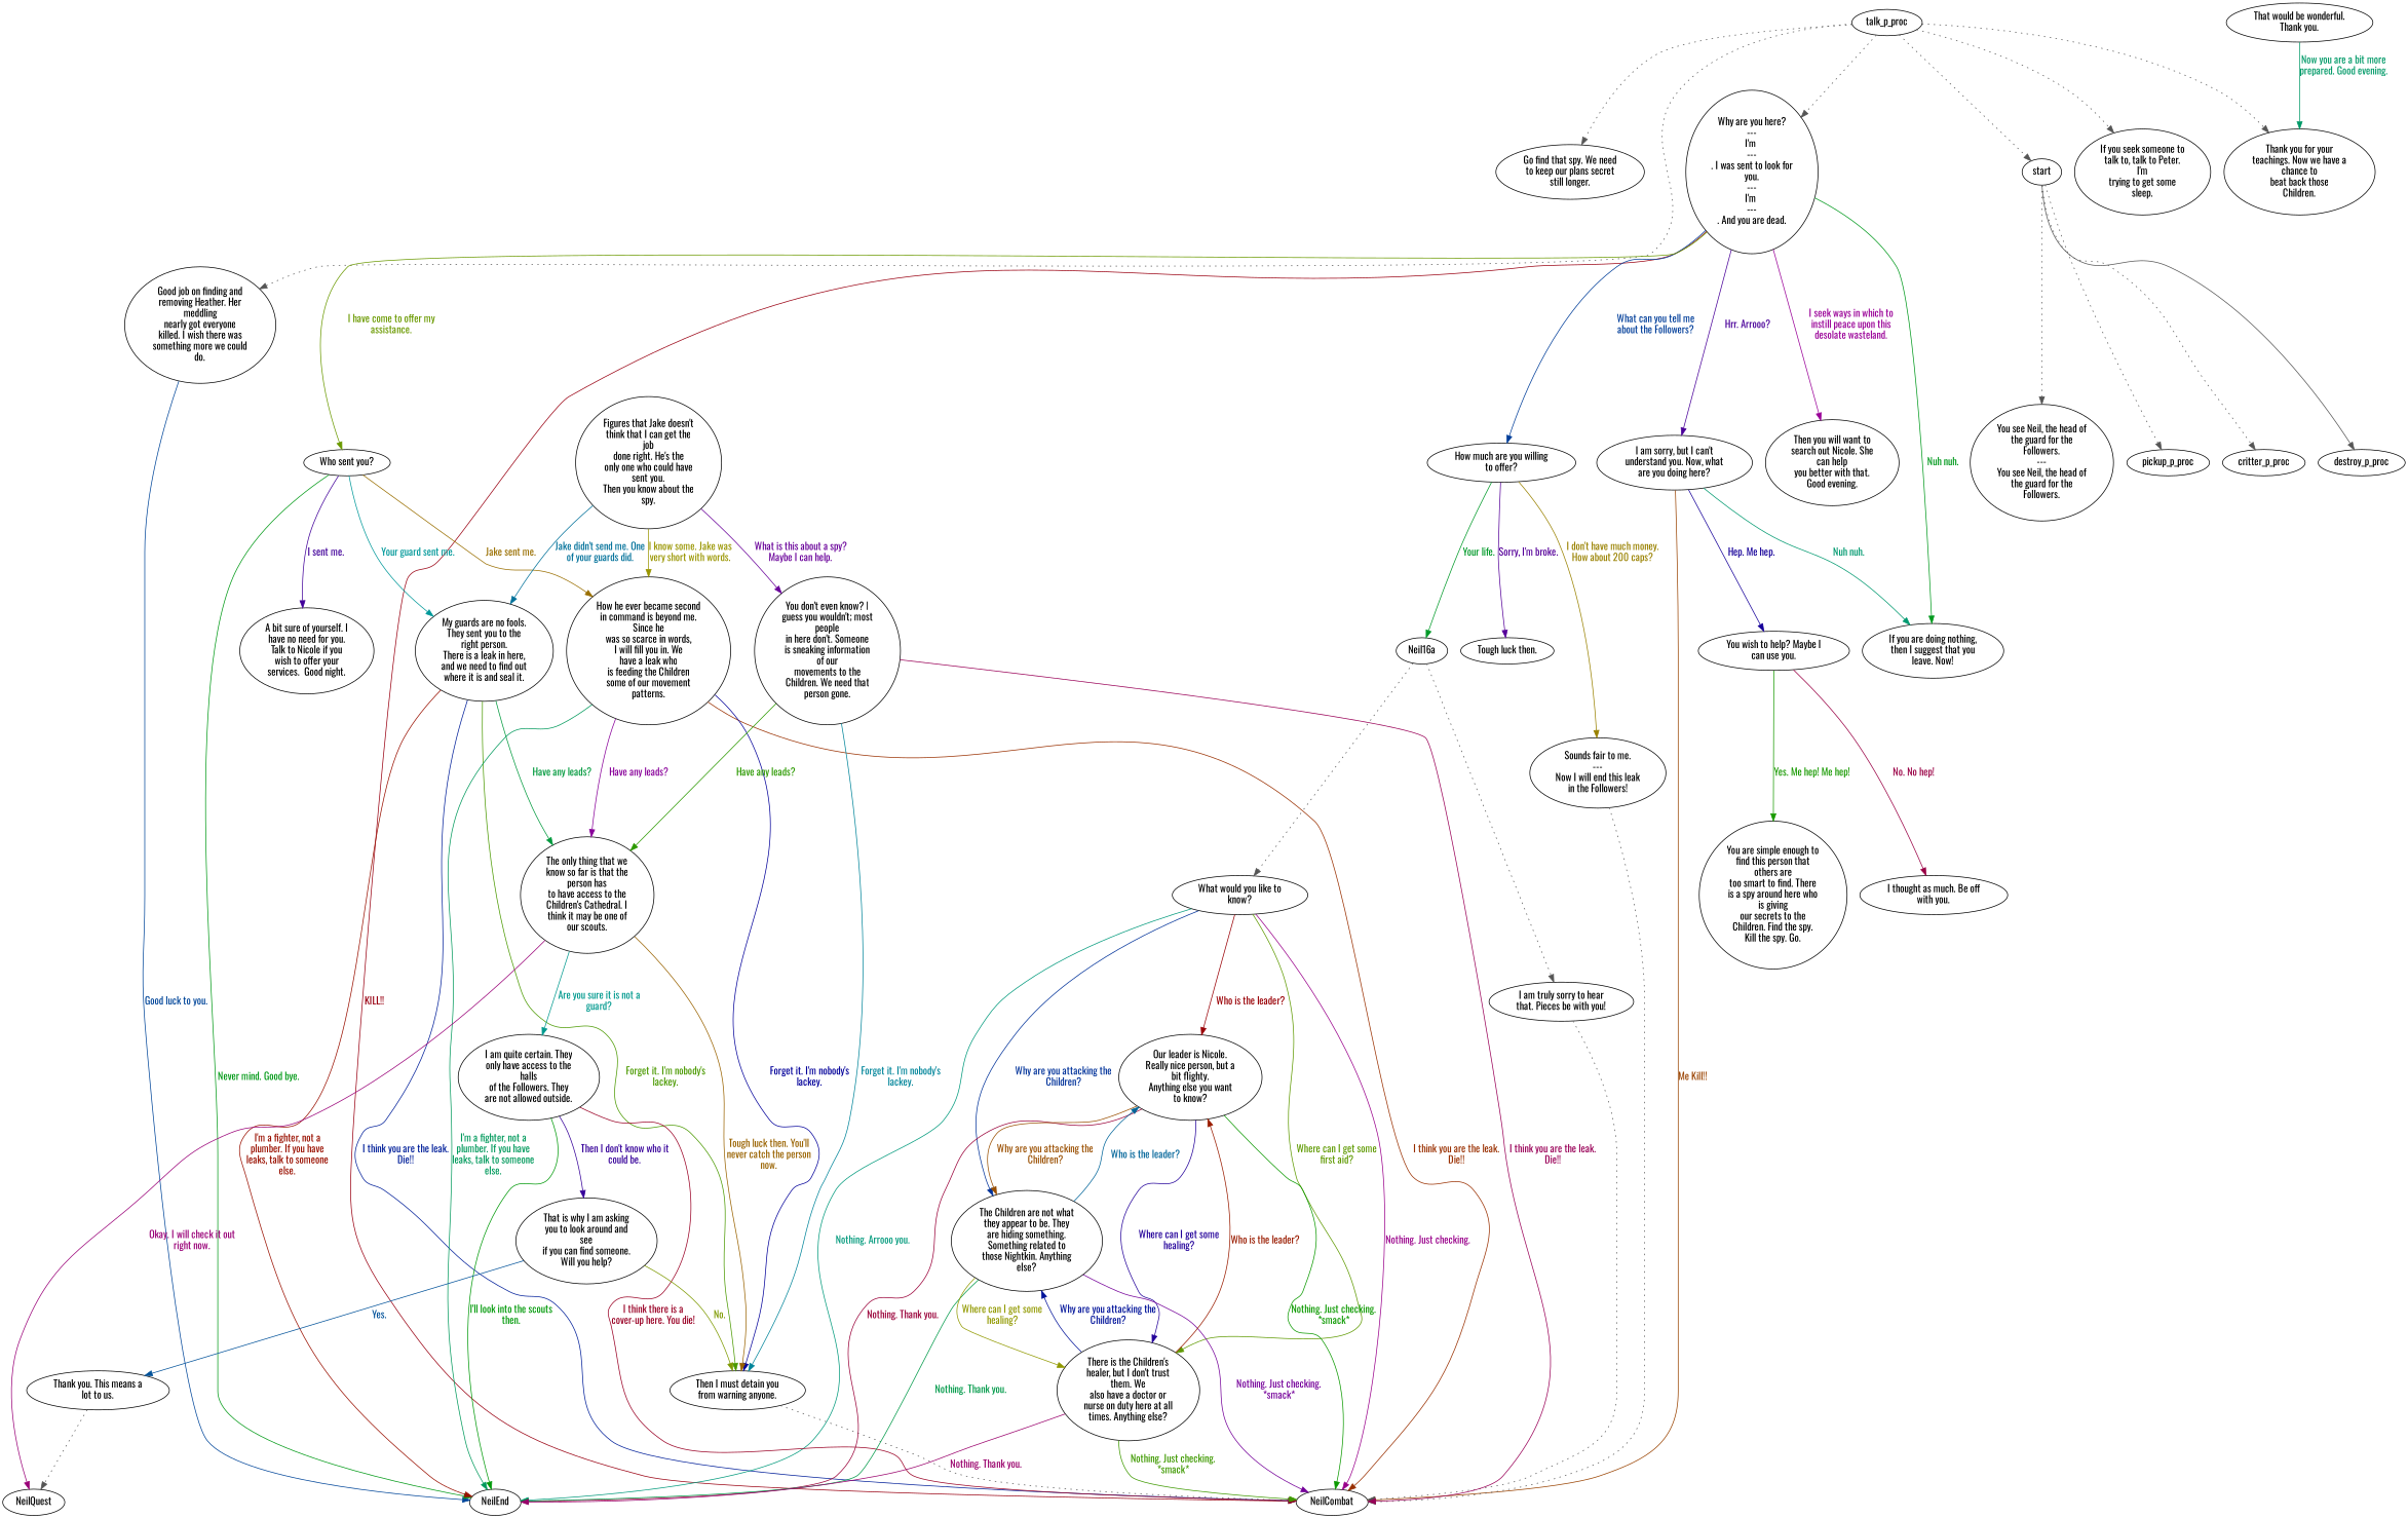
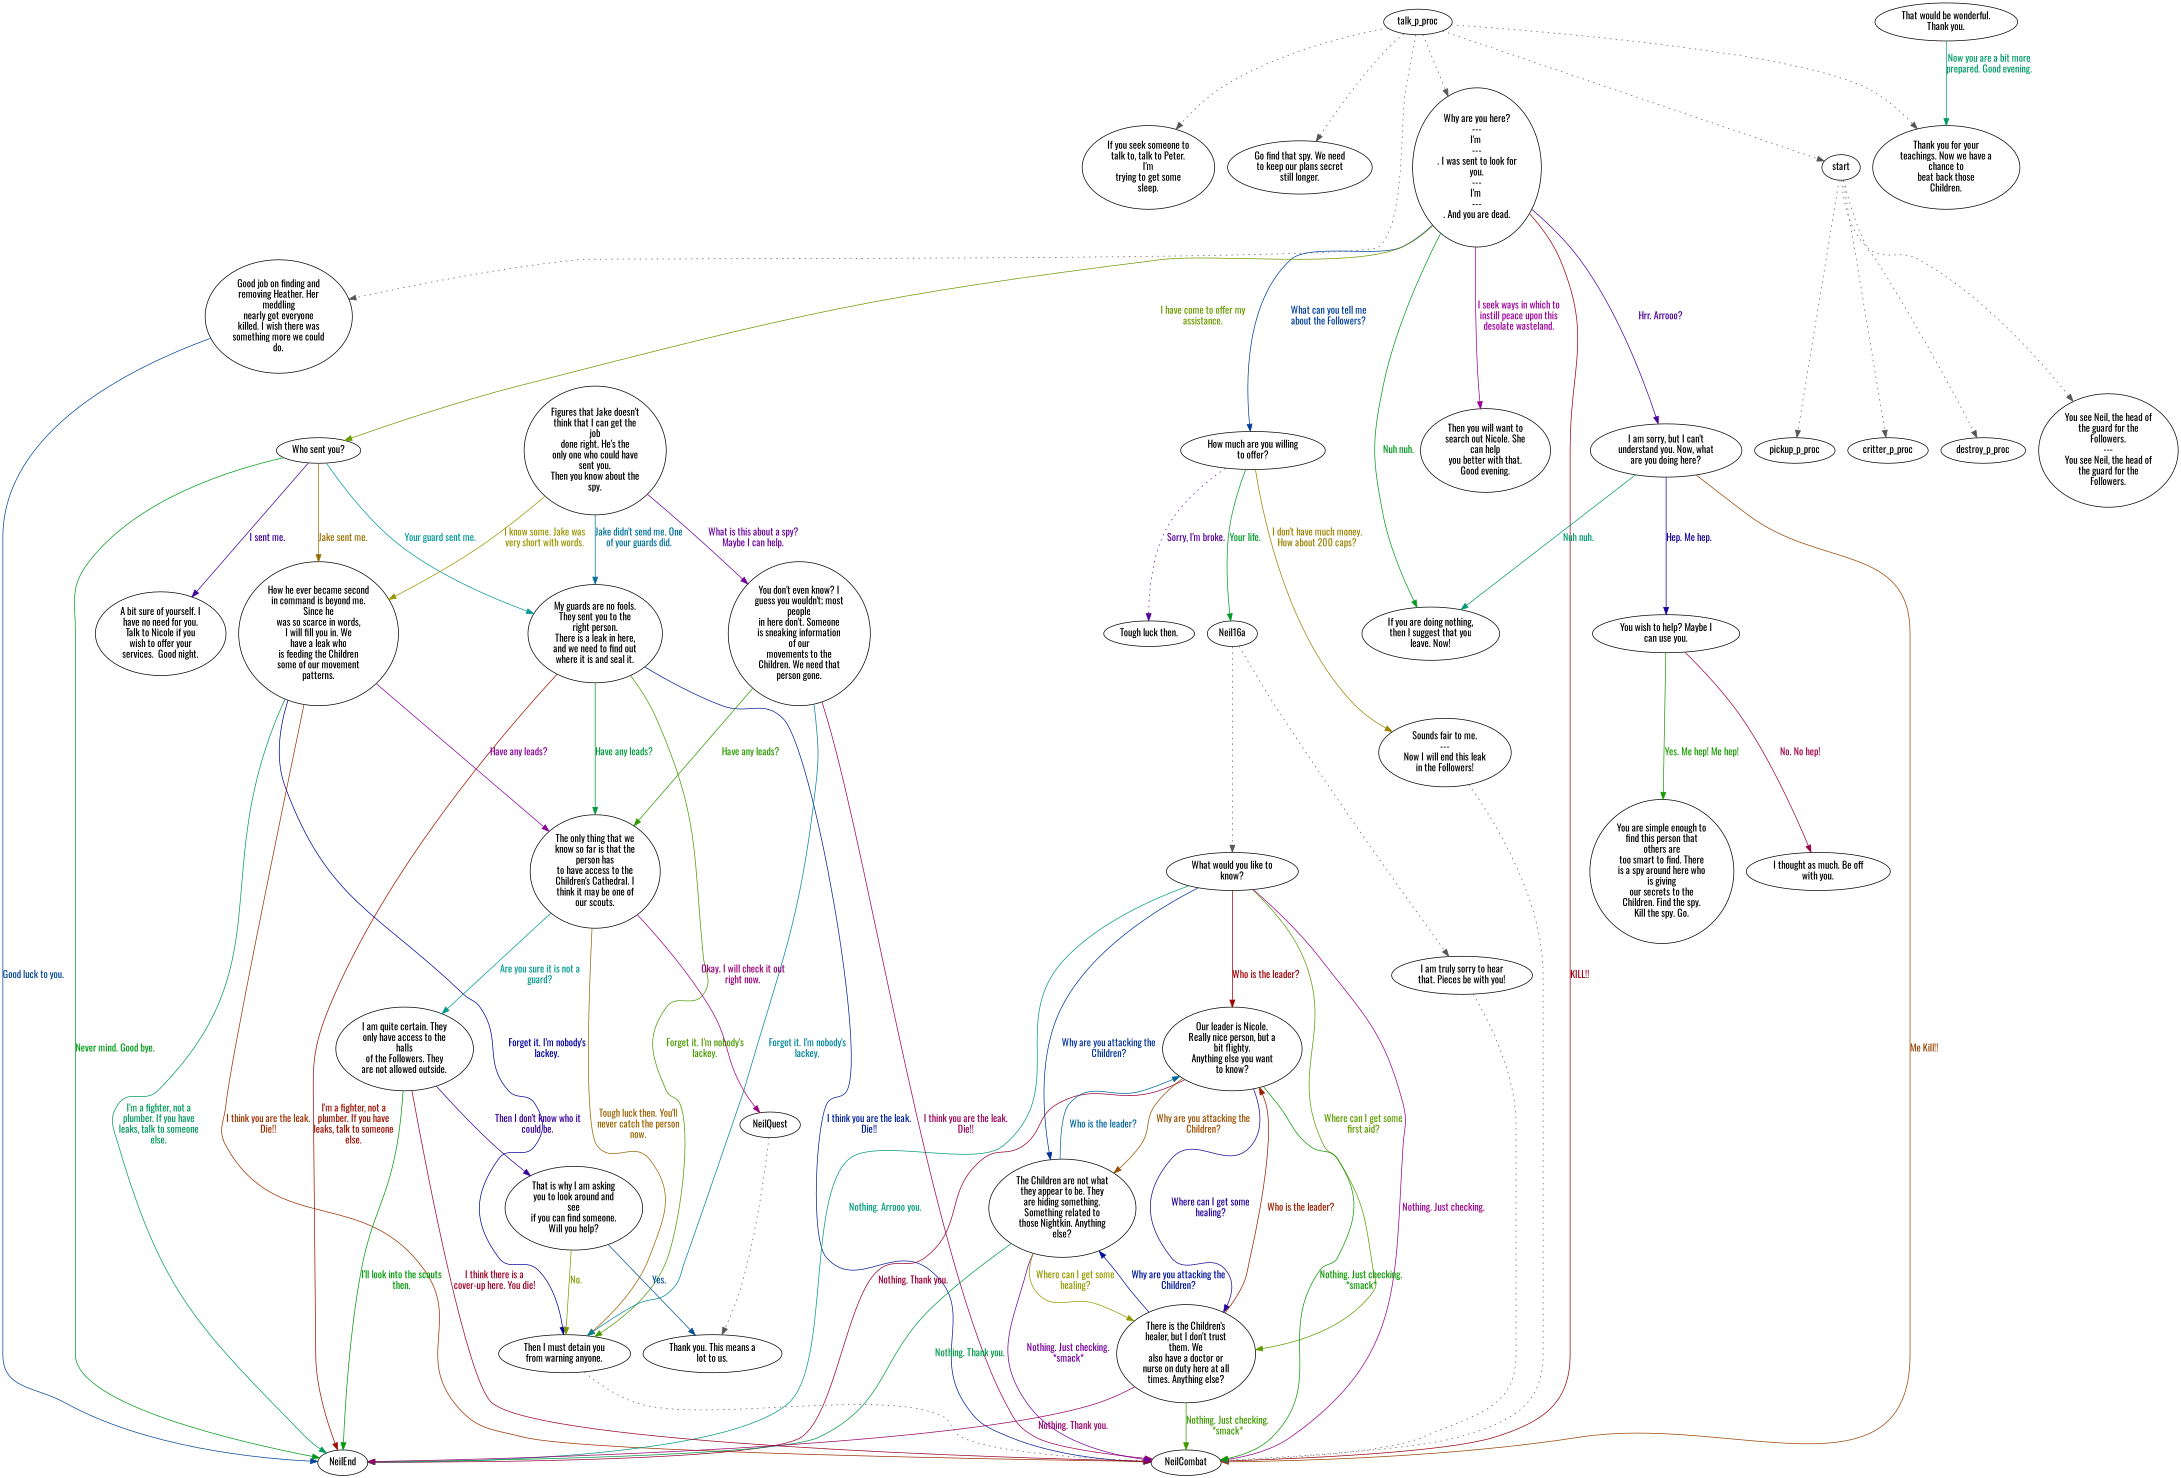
  digraph {
    fontname=Oswald
    node [color="#000000" fillcolor="#FFFFFF" fontname=Oswald style=filled]
    edge [color="#555555" fontname=Oswald]
    start
    critter_p_proc
    destroy_p_proc
    n4 [label="You see Neil, the head of\nthe guard for the\nFollowers.\n---\nYou see Neil, the head of\nthe guard for the\nFollowers."]
    pickup_p_proc
    talk_p_proc
    n7 [label="If you seek someone to\ntalk to, talk to Peter.\nI'm\ntrying to get some\nsleep."]
    n8 [label="Go find that spy. We need\nto keep our plans secret\nstill longer."]
    n9 [label="Good job on finding and\nremoving Heather. Her\nmeddling\nnearly got everyone\nkilled. I wish there was\nsomething more we could\ndo."]
    n10 [label="Thank you for your\nteachings. Now we have a\nchance to\nbeat back those\nChildren."]
    n11 [label="Why are you here?\n---\nI'm \n---\n. I was sent to look for\nyou.\n---\nI'm \n---\n. And you are dead."]
    NeilEnd
    n13 [label="I am sorry, but I can't\nunderstand you. Now, what\nare you doing here?"]
    n14 [label="If you are doing nothing,\nthen I suggest that you\nleave. Now!"]
    NeilCombat
    n16 [label="How much are you willing\nto offer?"]
    n17 [label="Who sent you?"]
    n18 [label="Then you will want to\nsearch out Nicole. She\ncan help\nyou better with that.\nGood evening."]
    n19 [label="You wish to help? Maybe I\ncan use you."]
    n20 [label="Sounds fair to me.\n---\nNow I will end this leak\nin the Followers!"]
    n21 [label="Tough luck then."]
    Neil16a
    n23 [label="My guards are no fools.\nThey sent you to the\nright person.\nThere is a leak in here,\nand we need to find out\nwhere it is and seal it."]
    n24 [label="How he ever became second\nin command is beyond me.\nSince he\nwas so scarce in words,\nI will fill you in. We\nhave a leak who\nis feeding the Children\nsome of our movement\npatterns."]
    n25 [label="A bit sure of yourself. I\nhave no need for you.\nTalk to Nicole if you\nwish to offer your\nservices.  Good night."]
    n26 [label="You are simple enough to\nfind this person that\nothers are\ntoo smart to find. There\nis a spy around here who\nis giving\nour secrets to the\nChildren. Find the spy.\nKill the spy. Go."]
    n27 [label="I thought as much. Be off\nwith you."]
    n28 [label="What would you like to\nknow?"]
    n29 [label="I am truly sorry to hear\nthat. Pieces be with you!"]
    n30 [label="The only thing that we\nknow so far is that the\nperson has\nto have access to the\nChildren's Cathedral. I\nthink it may be one of\nour scouts."]
    n31 [label="Then I must detain you\nfrom warning anyone."]
    n32 [label="Figures that Jake doesn't\nthink that I can get the\njob\ndone right. He's the\nonly one who could have\nsent you.\nThen you know about the\nspy."]
    n33 [label="You don't even know? I\nguess you wouldn't; most\npeople\nin here don't. Someone\nis sneaking information\nof our\nmovements to the\nChildren. We need that\nperson gone."]
    NeilQuest
    n35 [label="I am quite certain. They\nonly have access to the\nhalls\nof the Followers. They\nare not allowed outside."]
    n36 [label="That is why I am asking\nyou to look around and\nsee\nif you can find someone.\nWill you help?"]
    n37 [label="Thank you. This means a\nlot to us."]
    n38 [label="Our leader is Nicole.\nReally nice person, but a\nbit flighty.\nAnything else you want\nto know?"]
    n39 [label="The Children are not what\nthey appear to be. They\nare hiding something.\nSomething related to\nthose Nightkin. Anything\nelse?"]
    n40 [label="There is the Children's\nhealer, but I don't trust\nthem. We\nalso have a doctor or\nnurse on duty here at all\ntimes. Anything else?"]
    n41 [label="That would be wonderful.\nThank you."]
    start -> critter_p_proc [style=dotted]
-   start -> destroy_p_proc [style=solid]
+   start -> destroy_p_proc [style=dotted]
    start -> n4 [style=dotted]
    start -> pickup_p_proc [style=dotted]
    talk_p_proc -> start [style=dotted]
    talk_p_proc -> n7 [style=dotted]
    talk_p_proc -> n8 [style=dotted]
    talk_p_proc -> n9 [style=dotted]
    talk_p_proc -> n10 [style=dotted]
    talk_p_proc -> n11 [style=dotted]
    n9 -> NeilEnd [color="#004599" fontcolor="#004599" label="Good luck to you."]
    n11 -> n13 [color="#490099" fontcolor="#490099" label="Hrr. Arrooo?"]
    n11 -> n14 [color="#00991C" fontcolor="#00991C" label="Nuh nuh."]
    n11 -> NeilCombat [color="#990011" fontcolor="#990011" label="KILL!!"]
    n11 -> n16 [color="#003D99" fontcolor="#003D99" label="What can you tell me\nabout the Followers?"]
    n11 -> n17 [color="#6A9900" fontcolor="#6A9900" label="I have come to offer my\nassistance."]
    n11 -> n18 [color="#990097" fontcolor="#990097" label="I seek ways in which to\ninstill peace upon this\ndesolate wasteland."]
    n13 -> n14 [color="#00996F" fontcolor="#00996F" label="Nuh nuh."]
    n13 -> NeilCombat [color="#994200" fontcolor="#994200" label="Me Kill!!"]
    n13 -> n19 [color="#150099" fontcolor="#150099" label="Hep. Me hep."]
    n16 -> n20 [color="#998100" fontcolor="#998100" label="I don't have much money.\nHow about 200 caps?"]
-   n16 -> n21 [color="#550099" fontcolor="#550099" label="Sorry, I'm broke."]
+   n16 -> n21 [color="#550099" fontcolor="#550099" label="Sorry, I'm broke." style=dotted]
    n16 -> Neil16a [color="#009928" fontcolor="#009928" label="Your life."]
    n17 -> NeilEnd [color="#009915" fontcolor="#009915" label="Never mind. Good bye."]
    n17 -> n23 [color="#009899" fontcolor="#009899" label="Your guard sent me."]
    n17 -> n24 [color="#996E00" fontcolor="#996E00" label="Jake sent me."]
    n17 -> n25 [color="#410099" fontcolor="#410099" label="I sent me."]
    n19 -> n26 [color="#179900" fontcolor="#179900" label="Yes. Me hep! Me hep!"]
    n19 -> n27 [color="#990044" fontcolor="#990044" label="No. No hep!"]
    n20 -> NeilCombat [style=dotted]
    Neil16a -> n28 [style=dotted]
    Neil16a -> n29 [style=dotted]
    n23 -> NeilEnd [color="#990F00" fontcolor="#990F00" label="I'm a fighter, not a\nplumber. If you have\nleaks, talk to someone\nelse."]
    n23 -> NeilCombat [color="#001E99" fontcolor="#001E99" label="I think you are the leak.\nDie!!"]
    n23 -> n30 [color="#00993C" fontcolor="#00993C" label="Have any leads?"]
    n23 -> n31 [color="#4A9900" fontcolor="#4A9900" label="Forget it. I'm nobody's\nlackey."]
    n24 -> NeilEnd [color="#00995B" fontcolor="#00995B" label="I'm a fighter, not a\nplumber. If you have\nleaks, talk to someone\nelse."]
    n24 -> NeilCombat [color="#992F00" fontcolor="#992F00" label="I think you are the leak.\nDie!!"]
    n24 -> n30 [color="#880099" fontcolor="#880099" label="Have any leads?"]
    n24 -> n31 [color="#020099" fontcolor="#020099" label="Forget it. I'm nobody's\nlackey."]
    n28 -> NeilEnd [color="#00997B" fontcolor="#00997B" label="Nothing. Arrooo you."]
    n28 -> NeilCombat [color="#99008A" fontcolor="#99008A" label="Nothing. Just checking."]
    n28 -> n38 [color="#990005" fontcolor="#990005" label="Who is the leader?"]
    n28 -> n39 [color="#003199" fontcolor="#003199" label="Why are you attacking the\nChildren?"]
    n28 -> n40 [color="#5E9900" fontcolor="#5E9900" label="Where can I get some\nfirst aid?"]
    n29 -> NeilCombat [style=dotted]
    n30 -> n31 [color="#996200" fontcolor="#996200" label="Tough luck then. You'll\nnever catch the person\nnow."]
    n30 -> NeilQuest [color="#990077" fontcolor="#990077" label="Okay. I will check it out\nright now."]
    n30 -> n35 [color="#00998E" fontcolor="#00998E" label="Are you sure it is not a\nguard?"]
    n31 -> NeilCombat [style=dotted]
    n32 -> n23 [color="#007099" fontcolor="#007099" label="Jake didn't send me. One\nof your guards did."]
    n32 -> n24 [color="#999500" fontcolor="#999500" label="I know some. Jake was\nvery short with words."]
    n32 -> n33 [color="#680099" fontcolor="#680099" label="What is this about a spy?\nMaybe I can help."]
    n33 -> NeilCombat [color="#990057" fontcolor="#990057" label="I think you are the leak.\nDie!!"]
    n33 -> n30 [color="#2B9900" fontcolor="#2B9900" label="Have any leads?"]
    n33 -> n31 [color="#008499" fontcolor="#008499" label="Forget it. I'm nobody's\nlackey."]
    n35 -> NeilEnd [color="#009908" fontcolor="#009908" label="I'll look into the scouts\nthen."]
    n35 -> NeilCombat [color="#990024" fontcolor="#990024" label="I think there is a\ncover-up here. You die!"]
    n35 -> n36 [color="#350099" fontcolor="#350099" label="Then I don't know who it\ncould be."]
    n36 -> n31 [color="#7D9900" fontcolor="#7D9900" label="No."]
    n36 -> n37 [color="#005199" fontcolor="#005199" label="Yes."]
-   n37 -> NeilQuest [style=dotted]
+   NeilQuest -> n37 [style=dotted]
    n38 -> NeilEnd [color="#990038" fontcolor="#990038" label="Nothing. Thank you."]
    n38 -> NeilCombat [color="#0B9900" fontcolor="#0B9900" label="Nothing. Just checking.\n*smack*"]
    n38 -> n39 [color="#994E00" fontcolor="#994E00" label="Why are you attacking the\nChildren?"]
    n38 -> n40 [color="#220099" fontcolor="#220099" label="Where can I get some\nhealing?"]
    n39 -> NeilEnd [color="#009948" fontcolor="#009948" label="Nothing. Thank you."]
    n39 -> NeilCombat [color="#740099" fontcolor="#740099" label="Nothing. Just checking.\n*smack*"]
    n39 -> n38 [color="#006499" fontcolor="#006499" label="Who is the leader?"]
    n39 -> n40 [color="#919900" fontcolor="#919900" label="Where can I get some\nhealing?"]
    n40 -> NeilEnd [color="#99006B" fontcolor="#99006B" label="Nothing. Thank you."]
    n40 -> NeilCombat [color="#3E9900" fontcolor="#3E9900" label="Nothing. Just checking.\n*smack*"]
    n40 -> n38 [color="#991B00" fontcolor="#991B00" label="Who is the leader?"]
    n40 -> n39 [color="#001299" fontcolor="#001299" label="Why are you attacking the\nChildren?"]
    n41 -> n10 [color="#009967" fontcolor="#009967" label="Now you are a bit more\nprepared. Good evening."]
  }
